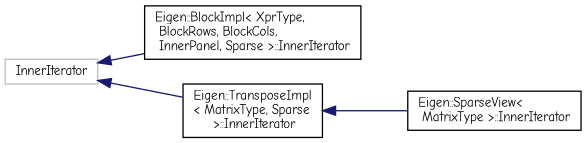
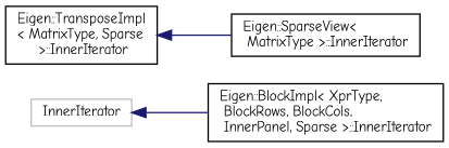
  digraph {
    fontname="Comic Neue"
    rankdir=LR
    node [color=black fillcolor=white fontname="Comic Neue" fontsize=10 shape=record style=filled]
    edge [color=midnightblue dir=back fontname="Comic Neue" fontsize=10 labelfontname=Helvetica labelfontsize=10 style=solid]
    n1 [color=grey75 height=0.2 label=InnerIterator width=0.4]
    n2 [height=0.2 label="Eigen::BlockImpl\< XprType,\l BlockRows, BlockCols,\l InnerPanel, Sparse \>::InnerIterator" width=0.4]
    n3 [height=0.2 label="Eigen::TransposeImpl\l\< MatrixType, Sparse\l \>::InnerIterator" width=0.4]
    n4 [height=0.2 label="Eigen::SparseView\<\l MatrixType \>::InnerIterator" width=0.4]
    n1 -> n2
-   n1 -> n3
    n3 -> n4
  }
